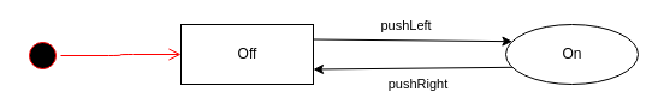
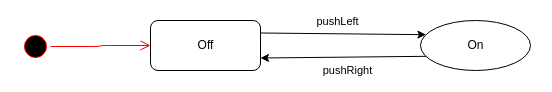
  <mxCell id="0" />
  <mxCell id="1" parent="0" />
  <mxCell id="2" value="" style="ellipse;html=1;shape=startState;fillColor=#000000;strokeColor=#ff0000;" vertex="1" parent="1"><mxGeometry x="20" y="31" width="30" height="30" as="geometry" /></mxCell>
  <mxCell id="3" value="" style="edgeStyle=orthogonalEdgeStyle;html=1;verticalAlign=bottom;endArrow=open;endSize=8;strokeColor=#ff0000;entryX=0;entryY=0.5;entryDx=0;entryDy=0;" edge="1" source="2" parent="1" target="8"><mxGeometry relative="1" as="geometry"><mxPoint x="140" y="46" as="targetPoint" /></mxGeometry></mxCell>
  <mxCell id="4" style="edgeStyle=none;html=1;exitX=1;exitY=0.25;exitDx=0;exitDy=0;entryX=0;entryY=0.25;entryDx=0;entryDy=0;" edge="1" parent="1" source="8" target="9"><mxGeometry relative="1" as="geometry"><mxPoint x="280" y="33" as="sourcePoint" /><mxPoint x="400" y="33" as="targetPoint" /></mxGeometry></mxCell>
  <mxCell id="5" value="pushLeft" style="edgeLabel;html=1;align=center;verticalAlign=middle;resizable=0;points=[];" vertex="1" connectable="0" parent="4"><mxGeometry x="-0.267" y="-2" relative="1" as="geometry"><mxPoint x="16" y="-15" as="offset" /></mxGeometry></mxCell>
  <mxCell id="6" style="edgeStyle=none;html=1;exitX=0;exitY=0.75;exitDx=0;exitDy=0;entryX=1;entryY=0.75;entryDx=0;entryDy=0;" edge="1" parent="1" source="9" target="8"><mxGeometry relative="1" as="geometry"><mxPoint x="400" y="59" as="sourcePoint" /><mxPoint x="280" y="59" as="targetPoint" /></mxGeometry></mxCell>
  <mxCell id="7" value="pushRight" style="edgeLabel;html=1;align=center;verticalAlign=middle;resizable=0;points=[];" vertex="1" connectable="0" parent="6"><mxGeometry x="-0.183" y="-3" relative="1" as="geometry"><mxPoint x="-11" y="16" as="offset" /></mxGeometry></mxCell>
- <mxCell id="8" value="Off" style="html=1;container=0;rounded=0;" vertex="1" parent="1"><mxGeometry x="150" y="20" width="110" height="50" as="geometry" /></mxCell>
+ <mxCell id="8" value="Off" style="html=1;rounded=1;container=0;" vertex="1" parent="1"><mxGeometry x="150" y="20" width="110" height="50" as="geometry" /></mxCell>
  <mxCell id="9" value="On" style="ellipse;html=1;container=0;" vertex="1" parent="1"><mxGeometry x="420" y="20" width="110" height="50" as="geometry" /></mxCell>
